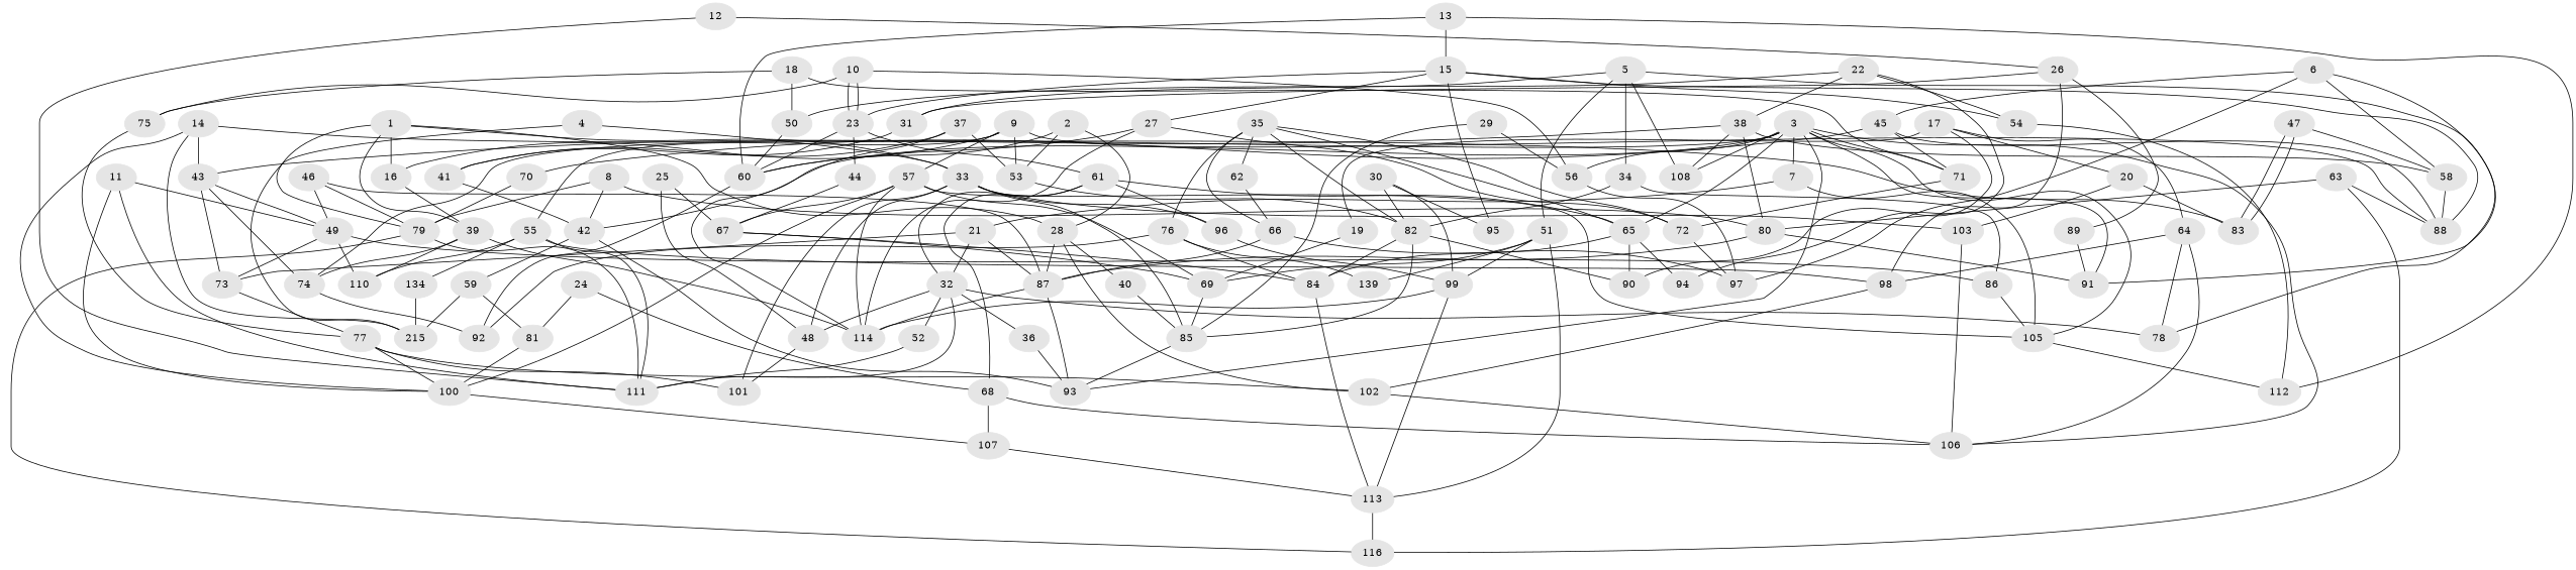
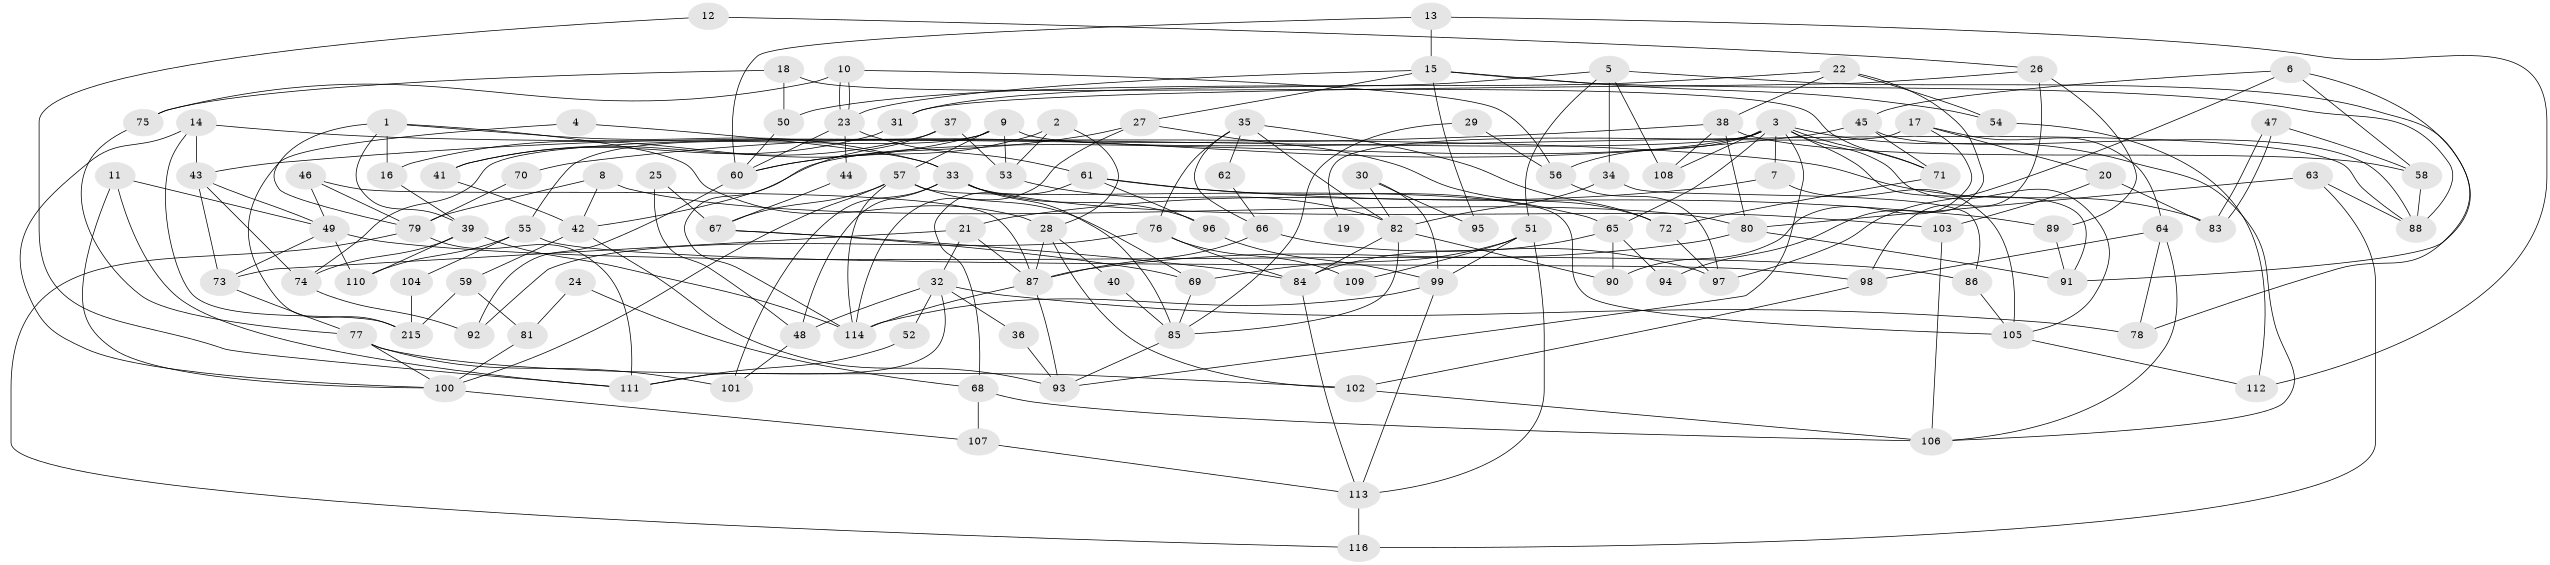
  graph {
    node [color=gray90 style=filled]
    1
    16
    28
    33
    39
    79
    87
    40
    102
    103
    48
    85
    96
    101
    74
    114
    110
    111
    116
    2
    53
    60
    82
    92
    3
    7
    42
    56
    65
    71
    91
    93
    105
    106
    108
    21
    59
    97
    90
    94
    84
    72
    112
    4
    n45 [label=215]
    5
    31
    34
    51
    78
    41
    86
    69
    99
-   109 [label=139]
+   109
    113
    6
    45
    58
    88
    70
    32
    73
    8
    80
    9
    55
    57
-   104 [label=134]
+   104
    98
    100
    67
    10
    23
    75
    44
    61
    77
    11
    49
    107
    12
    26
    89
    13
    15
    27
    54
    95
    14
    43
    83
    17
    19
    20
    64
    18
    50
    36
    52
    22
    38
    68
    24
    81
    25
    29
    30
    35
    62
    66
    76
    37
    46
    47
    63
    1 -- 16
    1 -- 28
    1 -- 33
    1 -- 39
    1 -- 79
    16 -- 39
    28 -- 87
    28 -- 40
    28 -- 102
    33 -- 103
    33 -- 48
    33 -- 85
    33 -- 96
    33 -- 101
    39 -- 74
    39 -- 114
    39 -- 110
    79 -- 111
    79 -- 116
    87 -- 114
    87 -- 93
    40 -- 85
    102 -- 106
    103 -- 106
    48 -- 101
    85 -- 93
    96 -- 99
    74 -- 92
    2 -- 28
    2 -- 53
    2 -- 60
    53 -- 82
    60 -- 92
    82 -- 85
    82 -- 90
    82 -- 84
    3 -- 74
    3 -- 7
    3 -- 42
    3 -- 56
    3 -- 65
    3 -- 71
    3 -- 91
    3 -- 93
    3 -- 105
    3 -- 106
    3 -- 108
    7 -- 105
    7 -- 21
    42 -- 93
    42 -- 59
    56 -- 97
    65 -- 90
    65 -- 94
    65 -- 84
    71 -- 72
    105 -- 112
    21 -- 87
    21 -- 32
    21 -- 73
    59 -- n45
    59 -- 81
    84 -- 113
    72 -- 97
    4 -- 33
    4 -- n45
    5 -- 108
    5 -- 31
    5 -- 34
    5 -- 51
    5 -- 78
    31 -- 41
    34 -- 82
    34 -- 86
    51 -- 69
    51 -- 99
    51 -- 109
    51 -- 113
    41 -- 42
    86 -- 105
    69 -- 85
    99 -- 114
    99 -- 113
    113 -- 116
    6 -- 91
    6 -- 97
    6 -- 45
    6 -- 58
    45 -- 71
    45 -- 88
    45 -- 70
    58 -- 88
    70 -- 79
    32 -- 48
    32 -- 111
    32 -- 78
    32 -- 36
    32 -- 52
    73 -- 77
    8 -- 79
    8 -- 42
    8 -- 80
    80 -- 87
    80 -- 91
    9 -- 16
    9 -- 53
    9 -- 88
    9 -- 55
    9 -- 57
    55 -- 110
-   55 -- 111
    55 -- 104
    55 -- 98
    57 -- 114
    57 -- 105
    57 -- 69
    57 -- 100
    57 -- 67
    104 -- n45
    98 -- 102
    100 -- 107
    67 -- 84
    67 -- 69
    10 -- 56
    10 -- 23
    10 -- 23
    10 -- 75
    23 -- 60
    23 -- 44
    23 -- 61
    75 -- 77
    44 -- 67
    61 -- 96
    61 -- 65
-   61 -- 32
+   61 -- 89
    61 -- 68
    77 -- 102
    77 -- 101
    77 -- 100
    11 -- 111
    11 -- 100
    11 -- 49
    49 -- 110
    49 -- 86
    49 -- 73
    107 -- 113
    12 -- 111
    12 -- 26
    26 -- 31
    26 -- 98
    26 -- 89
    89 -- 91
    13 -- 60
    13 -- 112
    13 -- 15
    15 -- 88
    15 -- 23
    15 -- 27
    15 -- 54
    15 -- 95
    27 -- 114
    27 -- 60
    27 -- 72
    54 -- 112
    14 -- n45
    14 -- 100
    14 -- 43
    14 -- 83
    43 -- 74
    43 -- 73
    43 -- 49
    17 -- 90
    17 -- 19
    17 -- 20
    17 -- 64
-   19 -- 69
    20 -- 103
    20 -- 83
    64 -- 106
    64 -- 78
    64 -- 98
    18 -- 71
    18 -- 75
    18 -- 50
    50 -- 60
    36 -- 93
    52 -- 111
    22 -- 94
    22 -- 54
    22 -- 50
    22 -- 38
    38 -- 108
    38 -- 58
    38 -- 80
    38 -- 43
    68 -- 106
    68 -- 107
    24 -- 68
    24 -- 81
    81 -- 100
    25 -- 48
    25 -- 67
    29 -- 85
    29 -- 56
    30 -- 82
    30 -- 99
    30 -- 95
    35 -- 82
-   35 -- 65
    35 -- 72
    35 -- 62
    35 -- 66
    35 -- 76
    62 -- 66
    66 -- 87
    66 -- 97
    76 -- 92
    76 -- 84
    76 -- 109
    37 -- 114
    37 -- 53
    37 -- 41
    46 -- 79
    46 -- 87
    46 -- 49
    47 -- 58
    47 -- 83
    47 -- 83
    63 -- 116
    63 -- 88
    63 -- 80
  }
